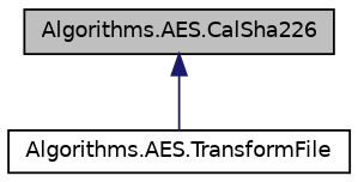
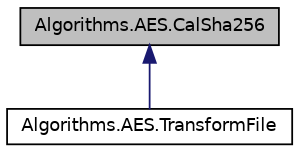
  digraph {
    rankdir=TB
    node [color=black fontname=Helvetica fontsize=10 shape=record style=filled]
-   n1 [fillcolor=grey75 fontcolor=black height=0.2 label="Algorithms.AES.CalSha226" width=0.4]
+   n1 [fillcolor=grey75 fontcolor=black height=0.2 label="Algorithms.AES.CalSha256" width=0.4]
    n2 [fillcolor=white height=0.2 label="Algorithms.AES.TransformFile" width=0.4]
    n1 -> n2 [color=midnightblue dir=back fontname=Helvetica fontsize=10 labelfontname=Helvetica labelfontsize=10 style=solid]
  }
